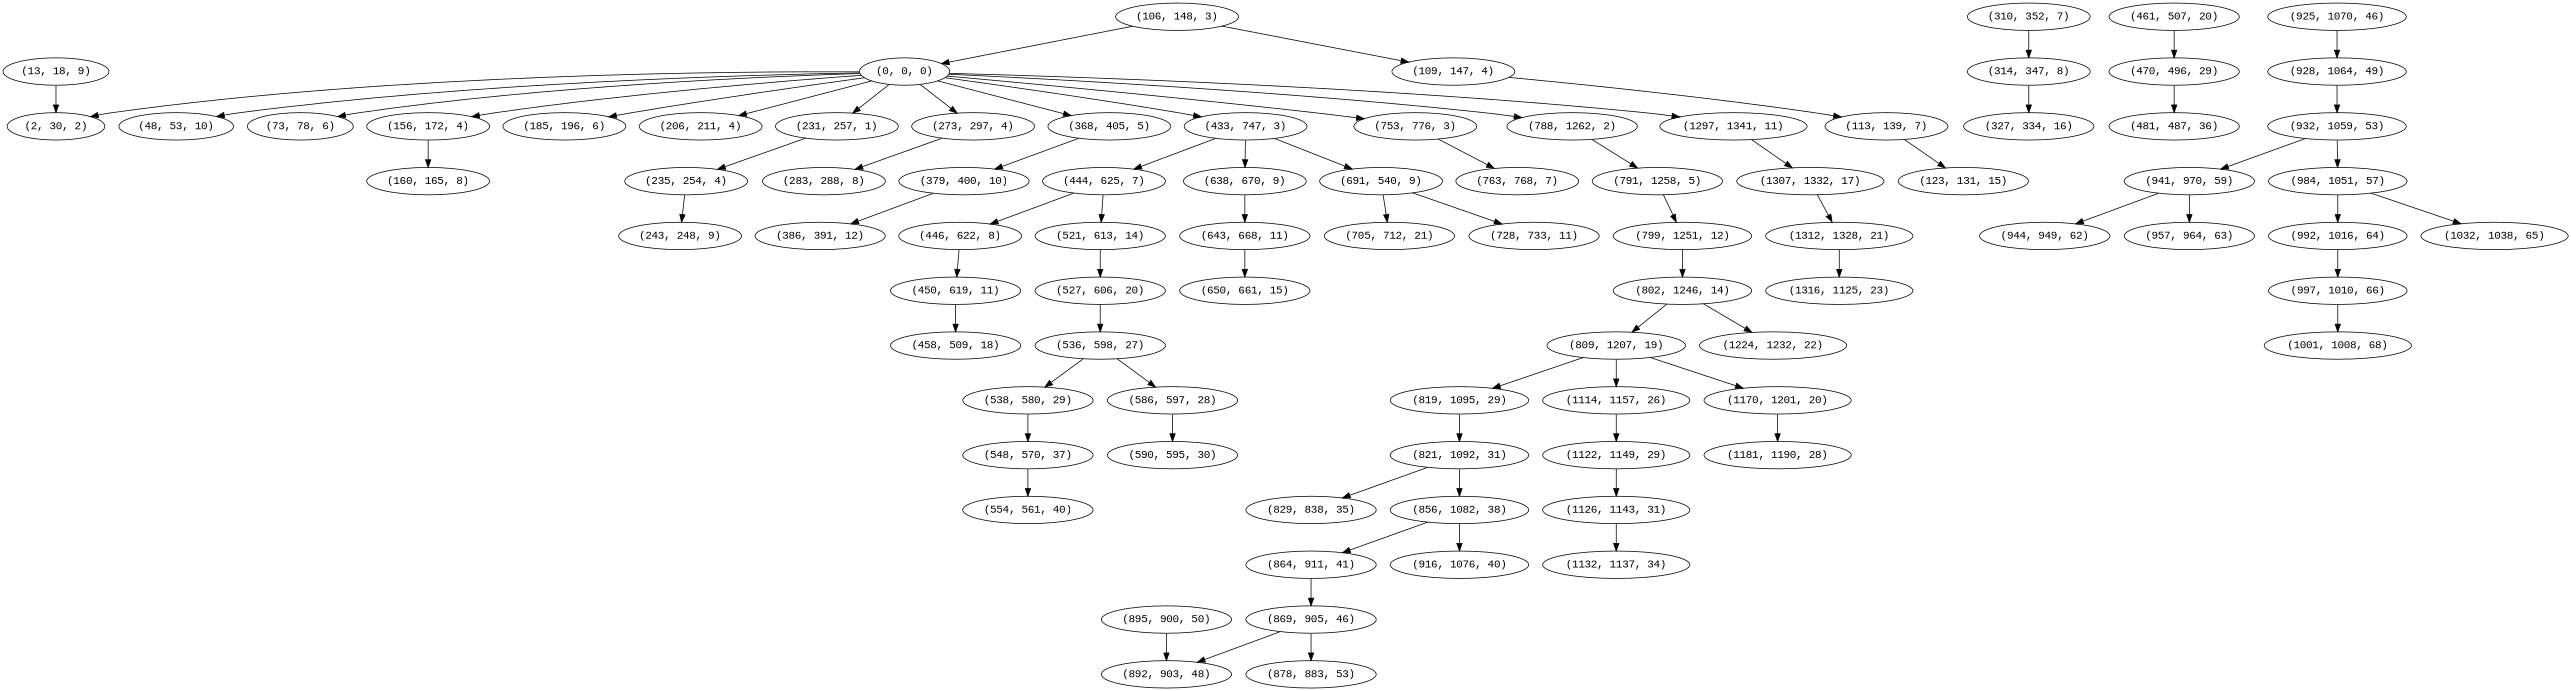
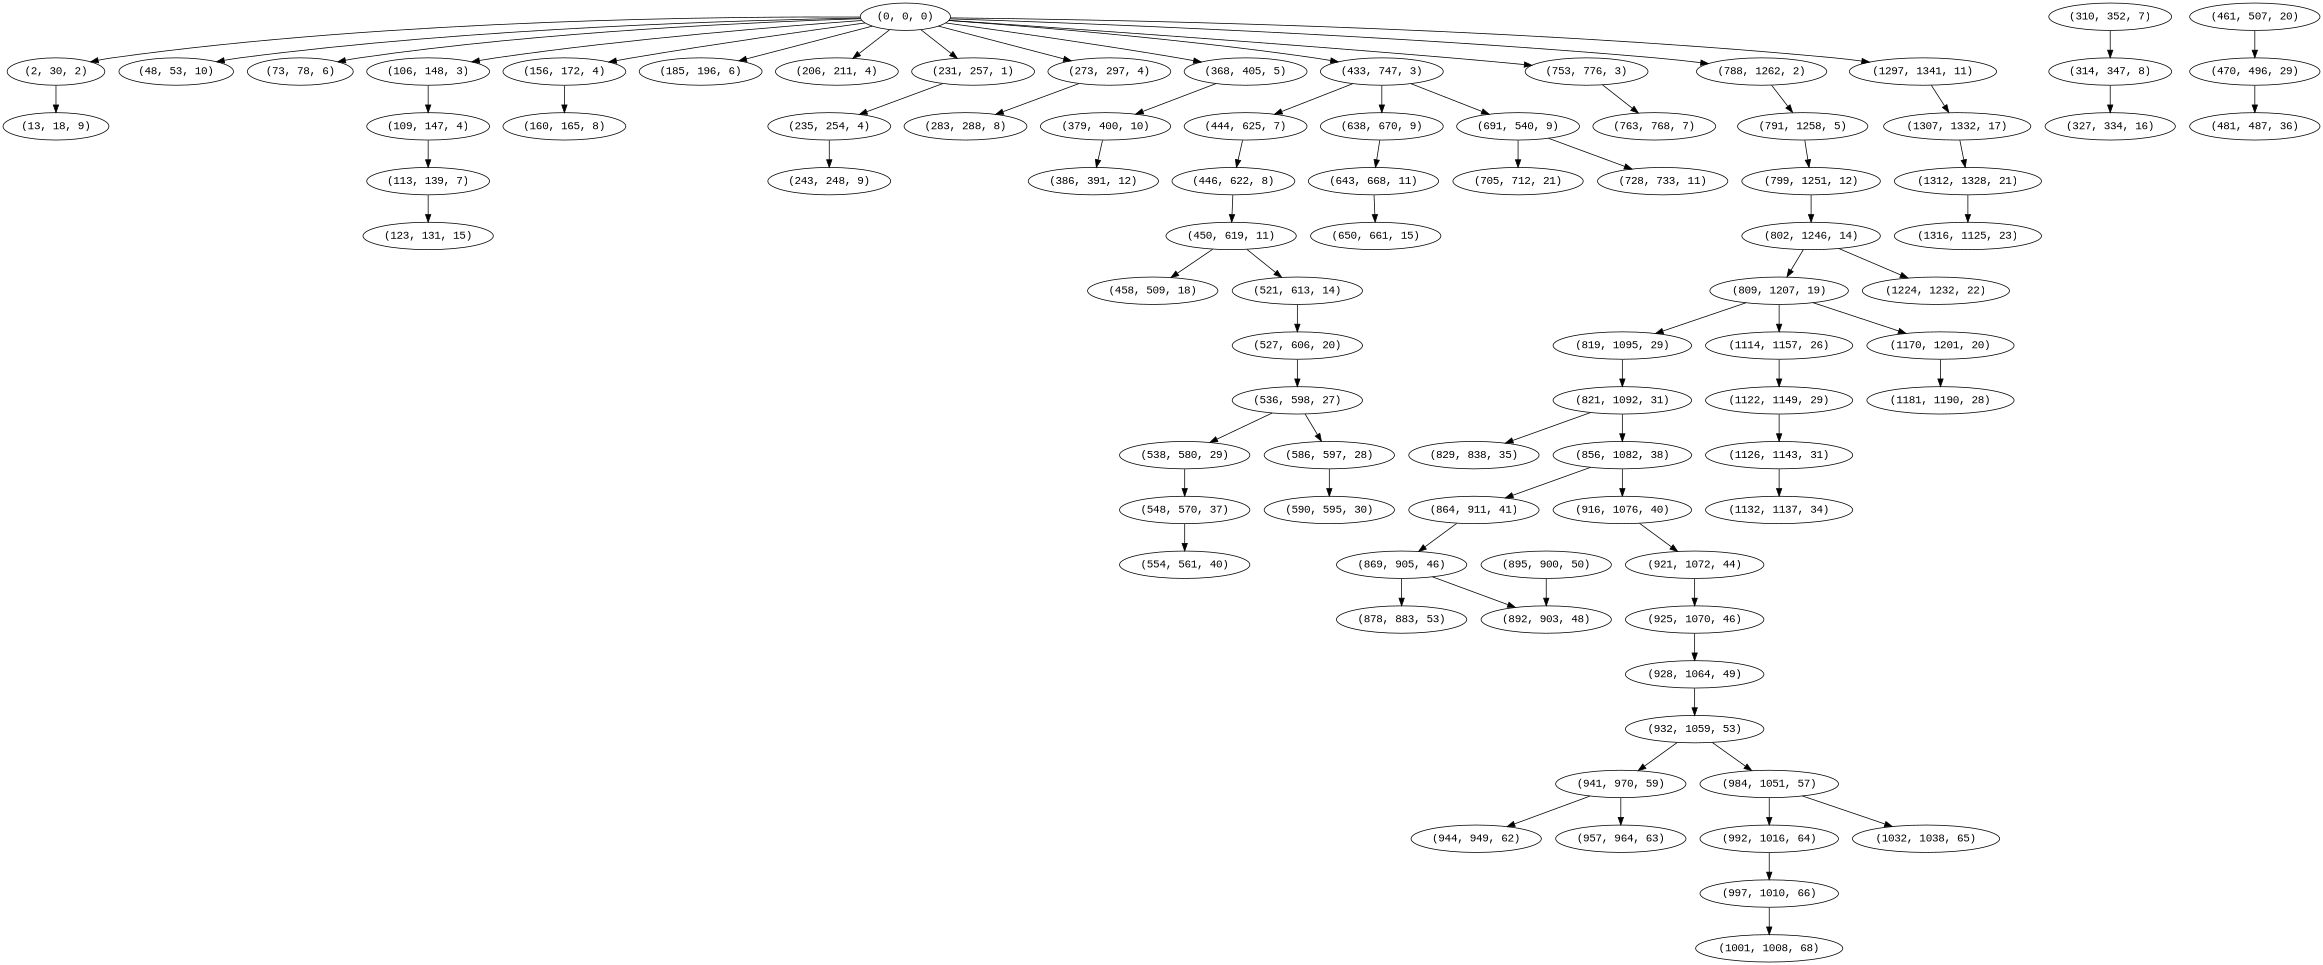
  digraph {
    fontname="Liberation Mono"
    node [fontname="Liberation Mono"]
    edge [fontname="Liberation Mono"]
    "(0, 0, 0)"
    "(2, 30, 2)"
    "(48, 53, 10)"
    "(73, 78, 6)"
    "(106, 148, 3)"
    "(156, 172, 4)"
    "(185, 196, 6)"
    "(206, 211, 4)"
    "(231, 257, 1)"
    "(273, 297, 4)"
    "(368, 405, 5)"
    "(433, 747, 3)"
    "(753, 776, 3)"
    "(788, 1262, 2)"
    "(1297, 1341, 11)"
    "(13, 18, 9)"
    "(109, 147, 4)"
    "(160, 165, 8)"
    "(235, 254, 4)"
    "(283, 288, 8)"
    "(379, 400, 10)"
    "(444, 625, 7)"
    "(638, 670, 9)"
    n24 [label="(691, 540, 9)"]
    "(763, 768, 7)"
    "(791, 1258, 5)"
    "(1307, 1332, 17)"
    "(113, 139, 7)"
    "(123, 131, 15)"
    "(243, 248, 9)"
    "(310, 352, 7)"
    "(314, 347, 8)"
    "(327, 334, 16)"
    "(386, 391, 12)"
    "(446, 622, 8)"
    "(643, 668, 11)"
    "(705, 712, 21)"
    "(728, 733, 11)"
    "(450, 619, 11)"
    "(458, 509, 18)"
    "(521, 613, 14)"
    "(527, 606, 20)"
    "(461, 507, 20)"
    "(470, 496, 29)"
    "(481, 487, 36)"
    "(536, 598, 27)"
    "(538, 580, 29)"
    "(586, 597, 28)"
    "(548, 570, 37)"
    "(590, 595, 30)"
    "(554, 561, 40)"
    "(650, 661, 15)"
    "(799, 1251, 12)"
    "(802, 1246, 14)"
    "(809, 1207, 19)"
    "(1224, 1232, 22)"
    "(819, 1095, 29)"
    "(1114, 1157, 26)"
    "(1170, 1201, 20)"
    "(821, 1092, 31)"
    "(1122, 1149, 29)"
    "(1181, 1190, 28)"
    "(829, 838, 35)"
    "(856, 1082, 38)"
    "(864, 911, 41)"
    "(916, 1076, 40)"
    "(869, 905, 46)"
+   "(921, 1072, 44)"
    "(878, 883, 53)"
    "(892, 903, 48)"
    "(895, 900, 50)"
    "(925, 1070, 46)"
    "(928, 1064, 49)"
    "(932, 1059, 53)"
    "(941, 970, 59)"
    "(984, 1051, 57)"
    "(944, 949, 62)"
    "(957, 964, 63)"
    "(992, 1016, 64)"
    "(1032, 1038, 65)"
    "(997, 1010, 66)"
    "(1001, 1008, 68)"
    "(1126, 1143, 31)"
    "(1132, 1137, 34)"
    "(1312, 1328, 21)"
    n86 [label="(1316, 1125, 23)"]
    "(0, 0, 0)" -> "(2, 30, 2)"
    "(0, 0, 0)" -> "(48, 53, 10)"
    "(0, 0, 0)" -> "(73, 78, 6)"
-   "(106, 148, 3)" -> "(0, 0, 0)"
+   "(0, 0, 0)" -> "(106, 148, 3)"
    "(0, 0, 0)" -> "(156, 172, 4)"
    "(0, 0, 0)" -> "(185, 196, 6)"
    "(0, 0, 0)" -> "(206, 211, 4)"
    "(0, 0, 0)" -> "(231, 257, 1)"
    "(0, 0, 0)" -> "(273, 297, 4)"
    "(0, 0, 0)" -> "(368, 405, 5)"
    "(0, 0, 0)" -> "(433, 747, 3)"
    "(0, 0, 0)" -> "(753, 776, 3)"
    "(0, 0, 0)" -> "(788, 1262, 2)"
    "(0, 0, 0)" -> "(1297, 1341, 11)"
-   "(13, 18, 9)" -> "(2, 30, 2)"
+   "(2, 30, 2)" -> "(13, 18, 9)"
    "(106, 148, 3)" -> "(109, 147, 4)"
    "(156, 172, 4)" -> "(160, 165, 8)"
    "(231, 257, 1)" -> "(235, 254, 4)"
    "(273, 297, 4)" -> "(283, 288, 8)"
    "(368, 405, 5)" -> "(379, 400, 10)"
    "(433, 747, 3)" -> "(444, 625, 7)"
    "(433, 747, 3)" -> "(638, 670, 9)"
    "(433, 747, 3)" -> n24
    "(753, 776, 3)" -> "(763, 768, 7)"
    "(788, 1262, 2)" -> "(791, 1258, 5)"
    "(1297, 1341, 11)" -> "(1307, 1332, 17)"
    "(109, 147, 4)" -> "(113, 139, 7)"
    "(235, 254, 4)" -> "(243, 248, 9)"
    "(379, 400, 10)" -> "(386, 391, 12)"
    "(444, 625, 7)" -> "(446, 622, 8)"
    "(638, 670, 9)" -> "(643, 668, 11)"
    n24 -> "(705, 712, 21)"
    n24 -> "(728, 733, 11)"
    "(791, 1258, 5)" -> "(799, 1251, 12)"
    "(1307, 1332, 17)" -> "(1312, 1328, 21)"
    "(113, 139, 7)" -> "(123, 131, 15)"
    "(310, 352, 7)" -> "(314, 347, 8)"
    "(314, 347, 8)" -> "(327, 334, 16)"
    "(446, 622, 8)" -> "(450, 619, 11)"
    "(643, 668, 11)" -> "(650, 661, 15)"
    "(450, 619, 11)" -> "(458, 509, 18)"
-   "(444, 625, 7)" -> "(521, 613, 14)"
+   "(450, 619, 11)" -> "(521, 613, 14)"
    "(521, 613, 14)" -> "(527, 606, 20)"
    "(527, 606, 20)" -> "(536, 598, 27)"
    "(461, 507, 20)" -> "(470, 496, 29)"
    "(470, 496, 29)" -> "(481, 487, 36)"
    "(536, 598, 27)" -> "(538, 580, 29)"
    "(536, 598, 27)" -> "(586, 597, 28)"
    "(538, 580, 29)" -> "(548, 570, 37)"
    "(586, 597, 28)" -> "(590, 595, 30)"
    "(548, 570, 37)" -> "(554, 561, 40)"
    "(799, 1251, 12)" -> "(802, 1246, 14)"
    "(802, 1246, 14)" -> "(809, 1207, 19)"
    "(802, 1246, 14)" -> "(1224, 1232, 22)"
    "(809, 1207, 19)" -> "(819, 1095, 29)"
    "(809, 1207, 19)" -> "(1114, 1157, 26)"
    "(809, 1207, 19)" -> "(1170, 1201, 20)"
    "(819, 1095, 29)" -> "(821, 1092, 31)"
    "(1114, 1157, 26)" -> "(1122, 1149, 29)"
    "(1170, 1201, 20)" -> "(1181, 1190, 28)"
    "(821, 1092, 31)" -> "(829, 838, 35)"
    "(821, 1092, 31)" -> "(856, 1082, 38)"
    "(1122, 1149, 29)" -> "(1126, 1143, 31)"
    "(856, 1082, 38)" -> "(864, 911, 41)"
    "(856, 1082, 38)" -> "(916, 1076, 40)"
    "(864, 911, 41)" -> "(869, 905, 46)"
+   "(916, 1076, 40)" -> "(921, 1072, 44)"
    "(869, 905, 46)" -> "(878, 883, 53)"
    "(869, 905, 46)" -> "(892, 903, 48)"
+   "(921, 1072, 44)" -> "(925, 1070, 46)"
    "(895, 900, 50)" -> "(892, 903, 48)"
    "(925, 1070, 46)" -> "(928, 1064, 49)"
    "(928, 1064, 49)" -> "(932, 1059, 53)"
    "(932, 1059, 53)" -> "(941, 970, 59)"
    "(932, 1059, 53)" -> "(984, 1051, 57)"
    "(941, 970, 59)" -> "(944, 949, 62)"
    "(941, 970, 59)" -> "(957, 964, 63)"
    "(984, 1051, 57)" -> "(992, 1016, 64)"
    "(984, 1051, 57)" -> "(1032, 1038, 65)"
    "(992, 1016, 64)" -> "(997, 1010, 66)"
    "(997, 1010, 66)" -> "(1001, 1008, 68)"
    "(1126, 1143, 31)" -> "(1132, 1137, 34)"
    "(1312, 1328, 21)" -> n86
  }
